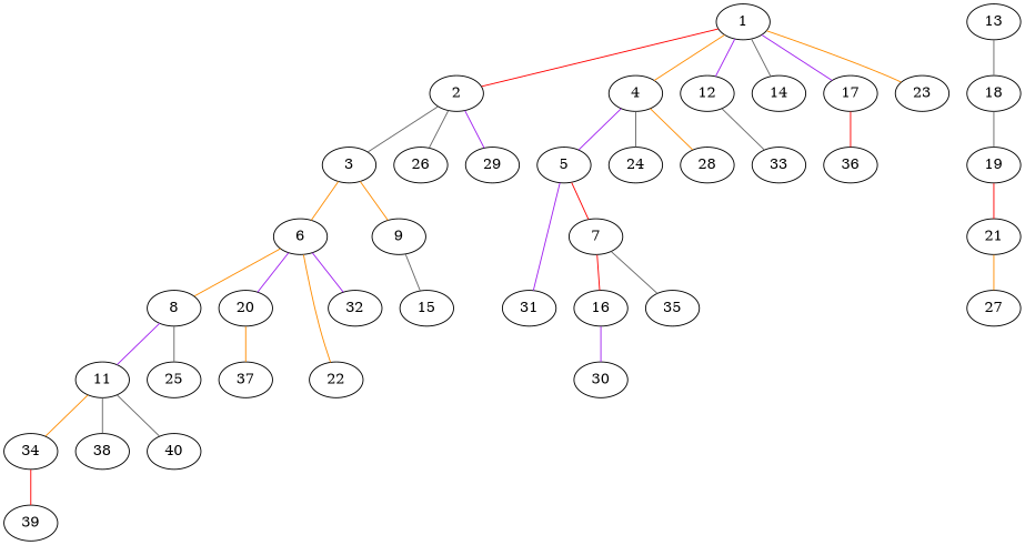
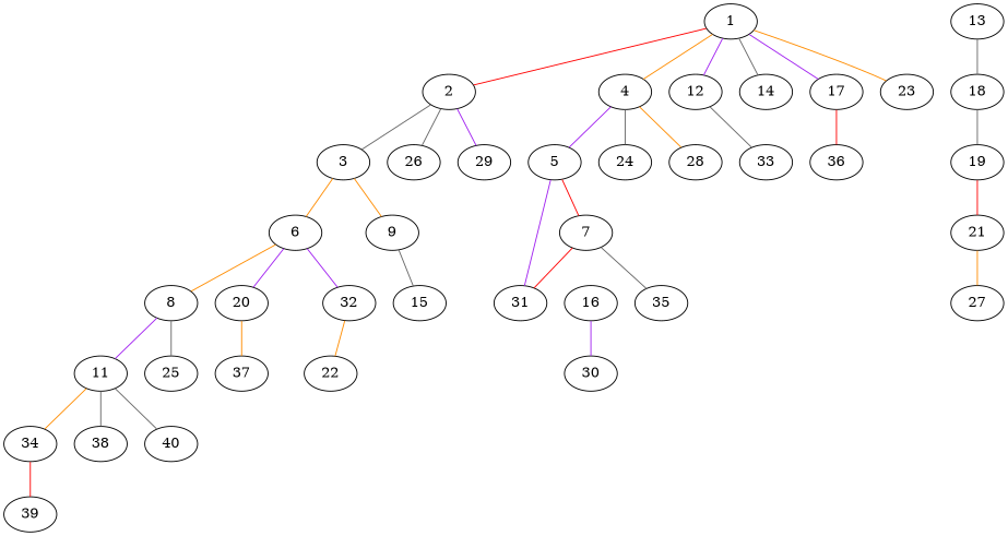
  graph {
    edge [color=gray40]
    1
    2
    4
    12
    14
    17
    23
    3
    26
    29
    5
    24
    28
    33
    36
    6
    9
    7
    31
    13
    18
    8
    20
    22
    32
    15
    11
    25
    37
    16
    35
    30
    34
    38
    40
    39
    19
    21
    27
    1 -- 2 [color=red]
    1 -- 4 [color=darkorange]
    1 -- 12 [color=purple]
    1 -- 14
    1 -- 17 [color=purple]
    1 -- 23 [color=darkorange]
    2 -- 3
    2 -- 26
    2 -- 29 [color=purple]
    4 -- 5 [color=purple]
    4 -- 24
    4 -- 28 [color=darkorange]
    12 -- 33
    17 -- 36 [color=red]
    3 -- 6 [color=darkorange]
    3 -- 9 [color=darkorange]
    5 -- 7 [color=red]
    5 -- 31 [color=purple]
    6 -- 8 [color=darkorange]
    6 -- 20 [color=purple]
-   6 -- 22 [color=darkorange]
+   32 -- 22 [color=darkorange]
    6 -- 32 [color=purple]
    9 -- 15
-   7 -- 16 [color=red]
+   7 -- 31 [color=red]
    7 -- 35
    13 -- 18
    18 -- 19
    8 -- 11 [color=purple]
    8 -- 25
    20 -- 37 [color=darkorange]
    11 -- 34 [color=darkorange]
    11 -- 38
    11 -- 40
    16 -- 30 [color=purple]
    34 -- 39 [color=red]
    19 -- 21 [color=red]
    21 -- 27 [color=darkorange]
  }
